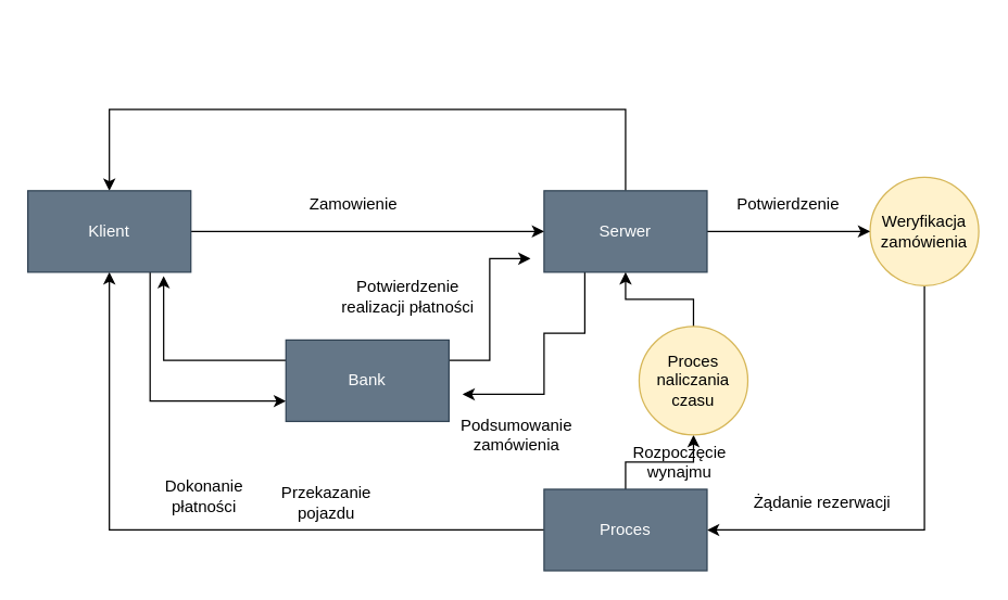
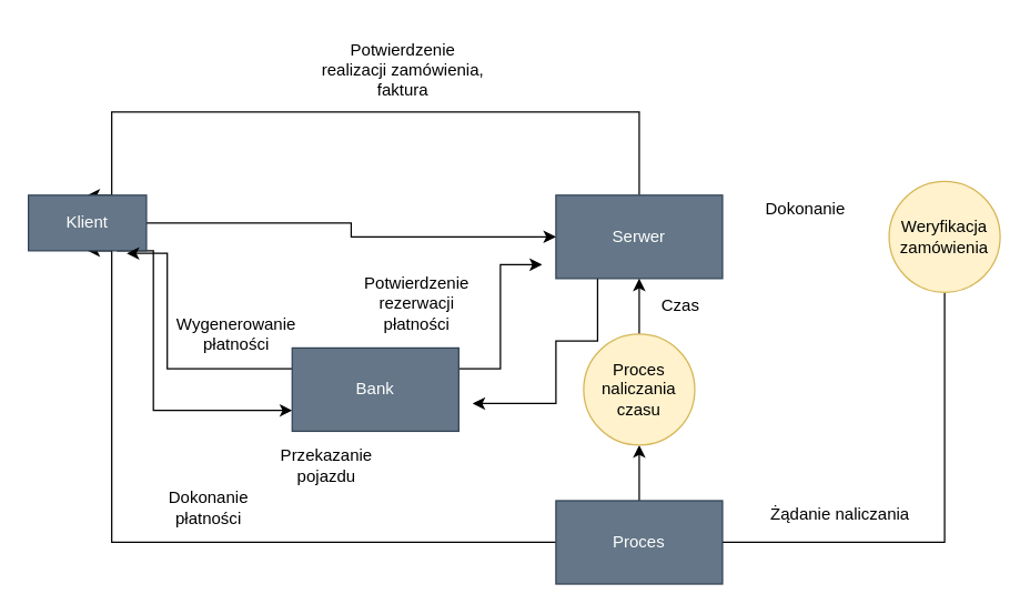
  <mxCell id="0" />
  <mxCell id="1" parent="0" />
- <mxCell id="2" style="edgeStyle=orthogonalEdgeStyle;rounded=0;orthogonalLoop=1;jettySize=auto;html=1;entryX=1;entryY=0.5;entryDx=0;entryDy=0;" edge="1" parent="1" source="3" target="11"><mxGeometry relative="1" as="geometry"><mxPoint x="680" y="380" as="targetPoint" /><Array as="points"><mxPoint x="680" y="390" /></Array></mxGeometry></mxCell>
+ <mxCell id="2" style="edgeStyle=orthogonalEdgeStyle;rounded=0;orthogonalLoop=1;jettySize=auto;html=1;entryX=1;entryY=0.5;entryDx=0;entryDy=0;endArrow=none;" edge="1" parent="1" source="3" target="11"><mxGeometry relative="1" as="geometry"><mxPoint x="680" y="380" as="targetPoint" /><Array as="points"><mxPoint x="680" y="390" /></Array></mxGeometry></mxCell>
  <mxCell id="3" value="Weryfikacja zamówienia" style="ellipse;whiteSpace=wrap;html=1;aspect=fixed;fillColor=#fff2cc;strokeColor=#d6b656;" vertex="1" parent="1"><mxGeometry x="640" y="130" width="80" height="80" as="geometry" /></mxCell>
- <mxCell id="4" style="edgeStyle=orthogonalEdgeStyle;rounded=0;orthogonalLoop=1;jettySize=auto;html=1;entryX=0;entryY=0.5;entryDx=0;entryDy=0;" edge="1" parent="1" source="7" target="3"><mxGeometry relative="1" as="geometry" /></mxCell>
  <mxCell id="5" style="edgeStyle=orthogonalEdgeStyle;rounded=0;orthogonalLoop=1;jettySize=auto;html=1;exitX=0.5;exitY=0;exitDx=0;exitDy=0;entryX=0.5;entryY=0;entryDx=0;entryDy=0;" edge="1" parent="1" source="7" target="16"><mxGeometry relative="1" as="geometry"><mxPoint x="80" y="90" as="targetPoint" /><mxPoint x="370" y="140" as="sourcePoint" /><Array as="points"><mxPoint x="460" y="80" /><mxPoint x="80" y="80" /></Array></mxGeometry></mxCell>
  <mxCell id="6" style="edgeStyle=orthogonalEdgeStyle;rounded=0;orthogonalLoop=1;jettySize=auto;html=1;exitX=0.25;exitY=1;exitDx=0;exitDy=0;" edge="1" parent="1" source="7"><mxGeometry relative="1" as="geometry"><mxPoint x="340" y="290" as="targetPoint" /><Array as="points"><mxPoint x="430" y="245" /><mxPoint x="400" y="245" /><mxPoint x="400" y="290" /></Array></mxGeometry></mxCell>
  <mxCell id="7" value="Serwer" style="rounded=0;whiteSpace=wrap;html=1;fillColor=#647687;strokeColor=#314354;fontColor=#ffffff;" vertex="1" parent="1"><mxGeometry x="400" y="140" width="120" height="60" as="geometry" /></mxCell>
- <mxCell id="8" value="Potwierdzenie" style="text;html=1;strokeColor=none;fillColor=none;align=center;verticalAlign=middle;whiteSpace=wrap;rounded=0;" vertex="1" parent="1"><mxGeometry x="560" y="140" width="40" height="20" as="geometry" /></mxCell>
+ <mxCell id="8" value="Dokonanie" style="text;html=1;strokeColor=none;fillColor=none;align=center;verticalAlign=middle;whiteSpace=wrap;rounded=0;" vertex="1" parent="1"><mxGeometry x="560" y="140" width="40" height="20" as="geometry" /></mxCell>
  <mxCell id="9" value="" style="edgeStyle=orthogonalEdgeStyle;rounded=0;orthogonalLoop=1;jettySize=auto;html=1;" edge="1" parent="1" source="11" target="13"><mxGeometry relative="1" as="geometry" /></mxCell>
  <mxCell id="10" style="edgeStyle=orthogonalEdgeStyle;rounded=0;orthogonalLoop=1;jettySize=auto;html=1;entryX=0.5;entryY=1;entryDx=0;entryDy=0;exitX=0;exitY=0.5;exitDx=0;exitDy=0;" edge="1" parent="1" source="11" target="16"><mxGeometry relative="1" as="geometry"><mxPoint x="70" y="390" as="targetPoint" /><mxPoint x="310" y="390" as="sourcePoint" /><Array as="points"><mxPoint x="80" y="390" /></Array></mxGeometry></mxCell>
  <mxCell id="11" value="Proces" style="rounded=0;whiteSpace=wrap;html=1;fillColor=#647687;strokeColor=#314354;fontColor=#ffffff;" vertex="1" parent="1"><mxGeometry x="400" y="360" width="120" height="60" as="geometry" /></mxCell>
  <mxCell id="12" value="" style="edgeStyle=orthogonalEdgeStyle;rounded=0;orthogonalLoop=1;jettySize=auto;html=1;" edge="1" parent="1" source="13" target="7"><mxGeometry relative="1" as="geometry" /></mxCell>
- <mxCell id="13" value="Proces naliczania czasu" style="ellipse;whiteSpace=wrap;html=1;aspect=fixed;fillColor=#fff2cc;strokeColor=#d6b656;" vertex="1" parent="1"><mxGeometry x="470" y="240" width="80" height="80" as="geometry" /></mxCell>
+ <mxCell id="13" value="Proces naliczania czasu" style="ellipse;whiteSpace=wrap;html=1;aspect=fixed;fillColor=#fff2cc;strokeColor=#d6b656;" vertex="1" parent="1"><mxGeometry x="420" y="240" width="80" height="80" as="geometry" /></mxCell>
  <mxCell id="14" style="edgeStyle=orthogonalEdgeStyle;rounded=0;orthogonalLoop=1;jettySize=auto;html=1;entryX=0;entryY=0.5;entryDx=0;entryDy=0;" edge="1" parent="1" source="16" target="7"><mxGeometry relative="1" as="geometry"><mxPoint x="310" y="170" as="targetPoint" /></mxGeometry></mxCell>
  <mxCell id="15" style="edgeStyle=orthogonalEdgeStyle;rounded=0;orthogonalLoop=1;jettySize=auto;html=1;exitX=0.75;exitY=1;exitDx=0;exitDy=0;entryX=0;entryY=0.75;entryDx=0;entryDy=0;" edge="1" parent="1" source="16" target="19"><mxGeometry relative="1" as="geometry"><mxPoint x="110" y="280" as="targetPoint" /><Array as="points"><mxPoint x="110" y="295" /></Array></mxGeometry></mxCell>
- <mxCell id="16" value="Klient" style="rounded=0;whiteSpace=wrap;html=1;fillColor=#647687;strokeColor=#314354;fontColor=#ffffff;" vertex="1" parent="1"><mxGeometry x="20" y="140" width="120" height="60" as="geometry" /></mxCell>
+ <mxCell id="16" value="Klient" style="rounded=0;whiteSpace=wrap;html=1;fillColor=#647687;strokeColor=#314354;fontColor=#ffffff;" vertex="1" parent="1"><mxGeometry x="20" y="140" width="85" height="40" as="geometry" /></mxCell>
  <mxCell id="17" style="edgeStyle=orthogonalEdgeStyle;rounded=0;orthogonalLoop=1;jettySize=auto;html=1;exitX=0;exitY=0.25;exitDx=0;exitDy=0;entryX=0.833;entryY=1.047;entryDx=0;entryDy=0;entryPerimeter=0;" edge="1" parent="1" source="19" target="16"><mxGeometry relative="1" as="geometry"><mxPoint x="120" y="265" as="targetPoint" /><Array as="points"><mxPoint x="120" y="265" /></Array></mxGeometry></mxCell>
  <mxCell id="18" style="edgeStyle=orthogonalEdgeStyle;rounded=0;orthogonalLoop=1;jettySize=auto;html=1;exitX=1;exitY=0.25;exitDx=0;exitDy=0;" edge="1" parent="1" source="19"><mxGeometry relative="1" as="geometry"><mxPoint x="390" y="190" as="targetPoint" /><Array as="points"><mxPoint x="360" y="265" /><mxPoint x="360" y="190" /></Array></mxGeometry></mxCell>
  <mxCell id="19" value="Bank" style="rounded=0;whiteSpace=wrap;html=1;fillColor=#647687;strokeColor=#314354;fontColor=#ffffff;" vertex="1" parent="1"><mxGeometry x="210" y="250" width="120" height="60" as="geometry" /></mxCell>
- <mxCell id="20" value="Przekazanie pojazdu&lt;br&gt;" style="text;html=1;strokeColor=none;fillColor=none;align=center;verticalAlign=middle;whiteSpace=wrap;rounded=0;" vertex="1" parent="1"><mxGeometry x="220" y="360" width="40" height="20" as="geometry" /></mxCell>
- <mxCell id="21" value="Zamowienie" style="text;html=1;strokeColor=none;fillColor=none;align=center;verticalAlign=middle;whiteSpace=wrap;rounded=0;" vertex="1" parent="1"><mxGeometry x="240" y="140" width="40" height="20" as="geometry" /></mxCell>
+ <mxCell id="20" value="Przekazanie pojazdu&lt;br&gt;" style="text;html=1;strokeColor=none;fillColor=none;align=center;verticalAlign=middle;whiteSpace=wrap;rounded=0;" vertex="1" parent="1"><mxGeometry x="215" y="325" width="40" height="20" as="geometry" /></mxCell>
+ <mxCell id="22" value="Potwierdzenie realizacji zamówienia, faktura" style="text;html=1;strokeColor=none;fillColor=none;align=center;verticalAlign=middle;whiteSpace=wrap;rounded=0;" vertex="1" parent="1"><mxGeometry x="230" y="20" width="120" height="60" as="geometry" /></mxCell>
+ <mxCell id="23" value="Wygenerowanie płatności" style="text;html=1;strokeColor=none;fillColor=none;align=center;verticalAlign=middle;whiteSpace=wrap;rounded=0;" vertex="1" parent="1"><mxGeometry x="150" y="230" width="40" height="20" as="geometry" /></mxCell>
  <mxCell id="24" value="Dokonanie płatności" style="text;html=1;strokeColor=none;fillColor=none;align=center;verticalAlign=middle;whiteSpace=wrap;rounded=0;" vertex="1" parent="1"><mxGeometry x="130" y="355" width="40" height="20" as="geometry" /></mxCell>
- <mxCell id="25" value="Podsumowanie zamówienia" style="text;html=1;strokeColor=none;fillColor=none;align=center;verticalAlign=middle;whiteSpace=wrap;rounded=0;" vertex="1" parent="1"><mxGeometry x="360" y="310" width="40" height="20" as="geometry" /></mxCell>
- <mxCell id="26" value="Potwierdzenie realizacji płatności" style="text;html=1;strokeColor=none;fillColor=none;align=center;verticalAlign=middle;whiteSpace=wrap;rounded=0;" vertex="1" parent="1"><mxGeometry x="250" y="200" width="100" height="35" as="geometry" /></mxCell>
- <mxCell id="28" value="Rozpoczęcie wynajmu&lt;br&gt;" style="text;html=1;strokeColor=none;fillColor=none;align=center;verticalAlign=middle;whiteSpace=wrap;rounded=0;" vertex="1" parent="1"><mxGeometry x="480" y="330" width="40" height="20" as="geometry" /></mxCell>
- <mxCell id="29" value="Żądanie rezerwacji" style="text;html=1;strokeColor=none;fillColor=none;align=center;verticalAlign=middle;whiteSpace=wrap;rounded=0;" vertex="1" parent="1"><mxGeometry x="550" y="360" width="110" height="20" as="geometry" /></mxCell>
+ <mxCell id="26" value="Potwierdzenie rezerwacji płatności" style="text;html=1;strokeColor=none;fillColor=none;align=center;verticalAlign=middle;whiteSpace=wrap;rounded=0;" vertex="1" parent="1"><mxGeometry x="250" y="200" width="100" height="35" as="geometry" /></mxCell>
+ <mxCell id="27" value="Czas" style="text;html=1;strokeColor=none;fillColor=none;align=center;verticalAlign=middle;whiteSpace=wrap;rounded=0;" vertex="1" parent="1"><mxGeometry x="470" y="210" width="40" height="20" as="geometry" /></mxCell>
+ <mxCell id="29" value="Żądanie naliczania" style="text;html=1;strokeColor=none;fillColor=none;align=center;verticalAlign=middle;whiteSpace=wrap;rounded=0;" vertex="1" parent="1"><mxGeometry x="550" y="360" width="110" height="20" as="geometry" /></mxCell>
  <mxCell id="30" style="edgeStyle=orthogonalEdgeStyle;rounded=0;orthogonalLoop=1;jettySize=auto;html=1;exitX=0.5;exitY=1;exitDx=0;exitDy=0;" edge="1" parent="1" source="29" target="29"><mxGeometry relative="1" as="geometry" /></mxCell>
